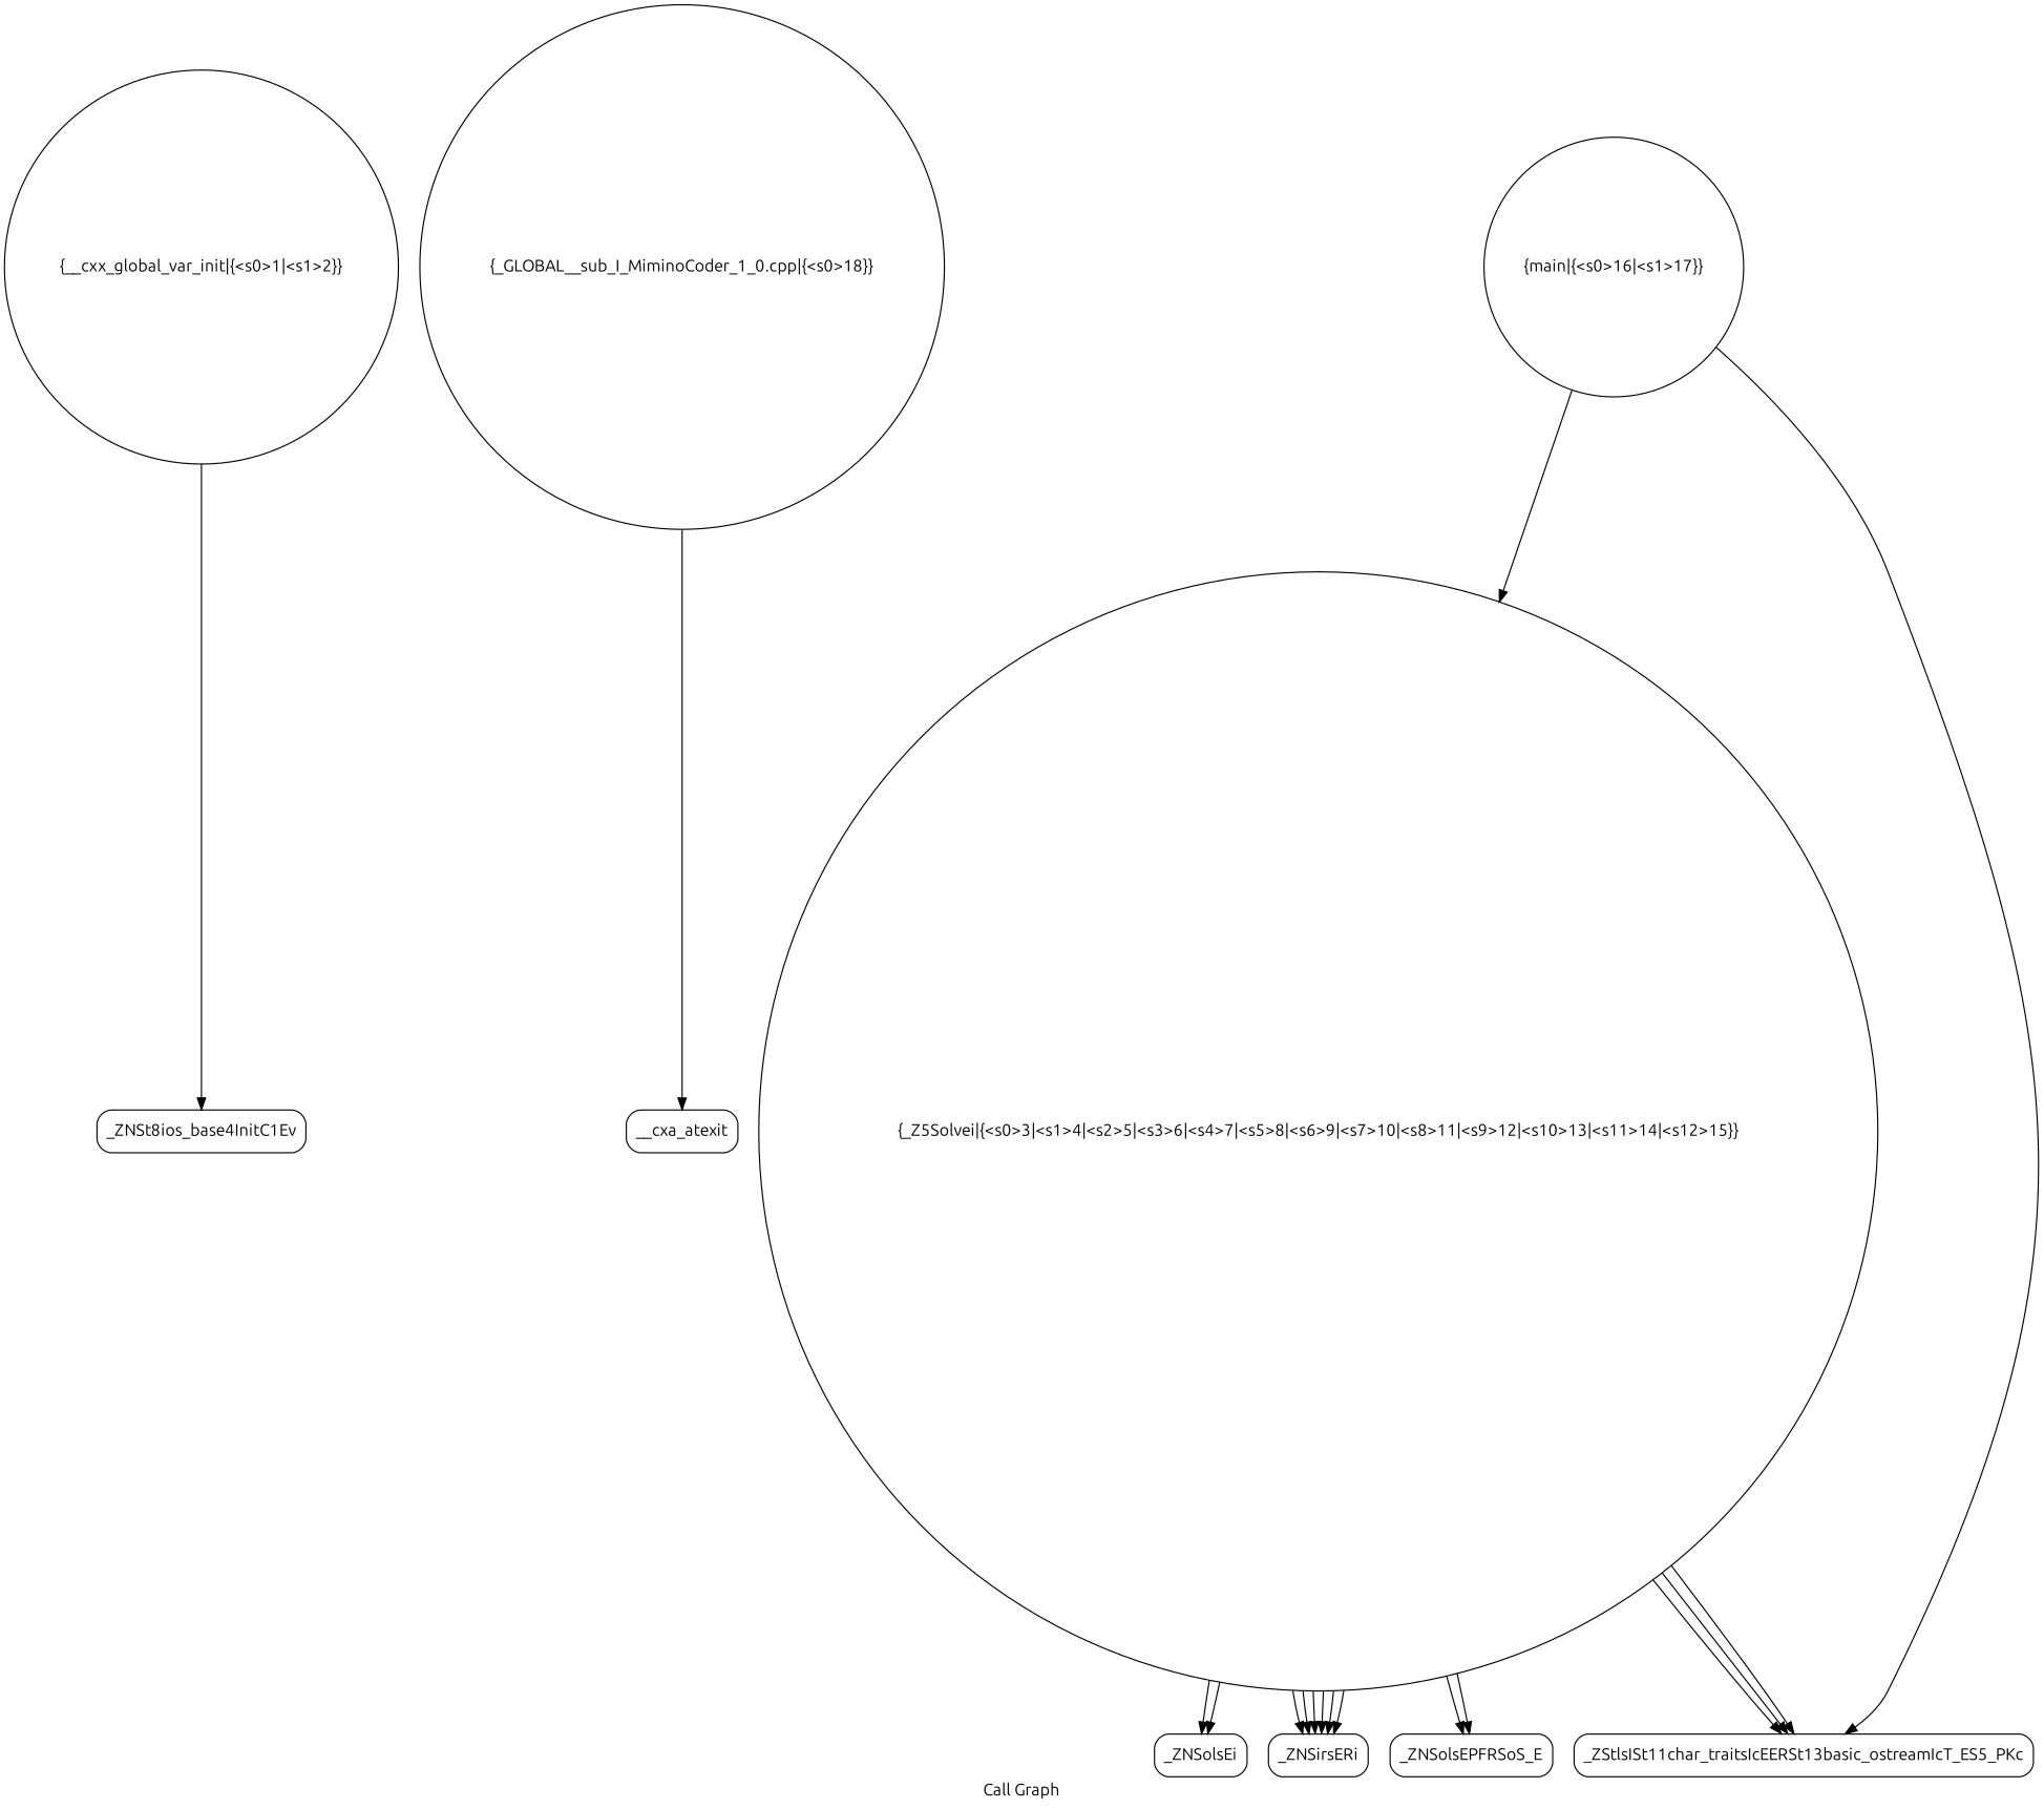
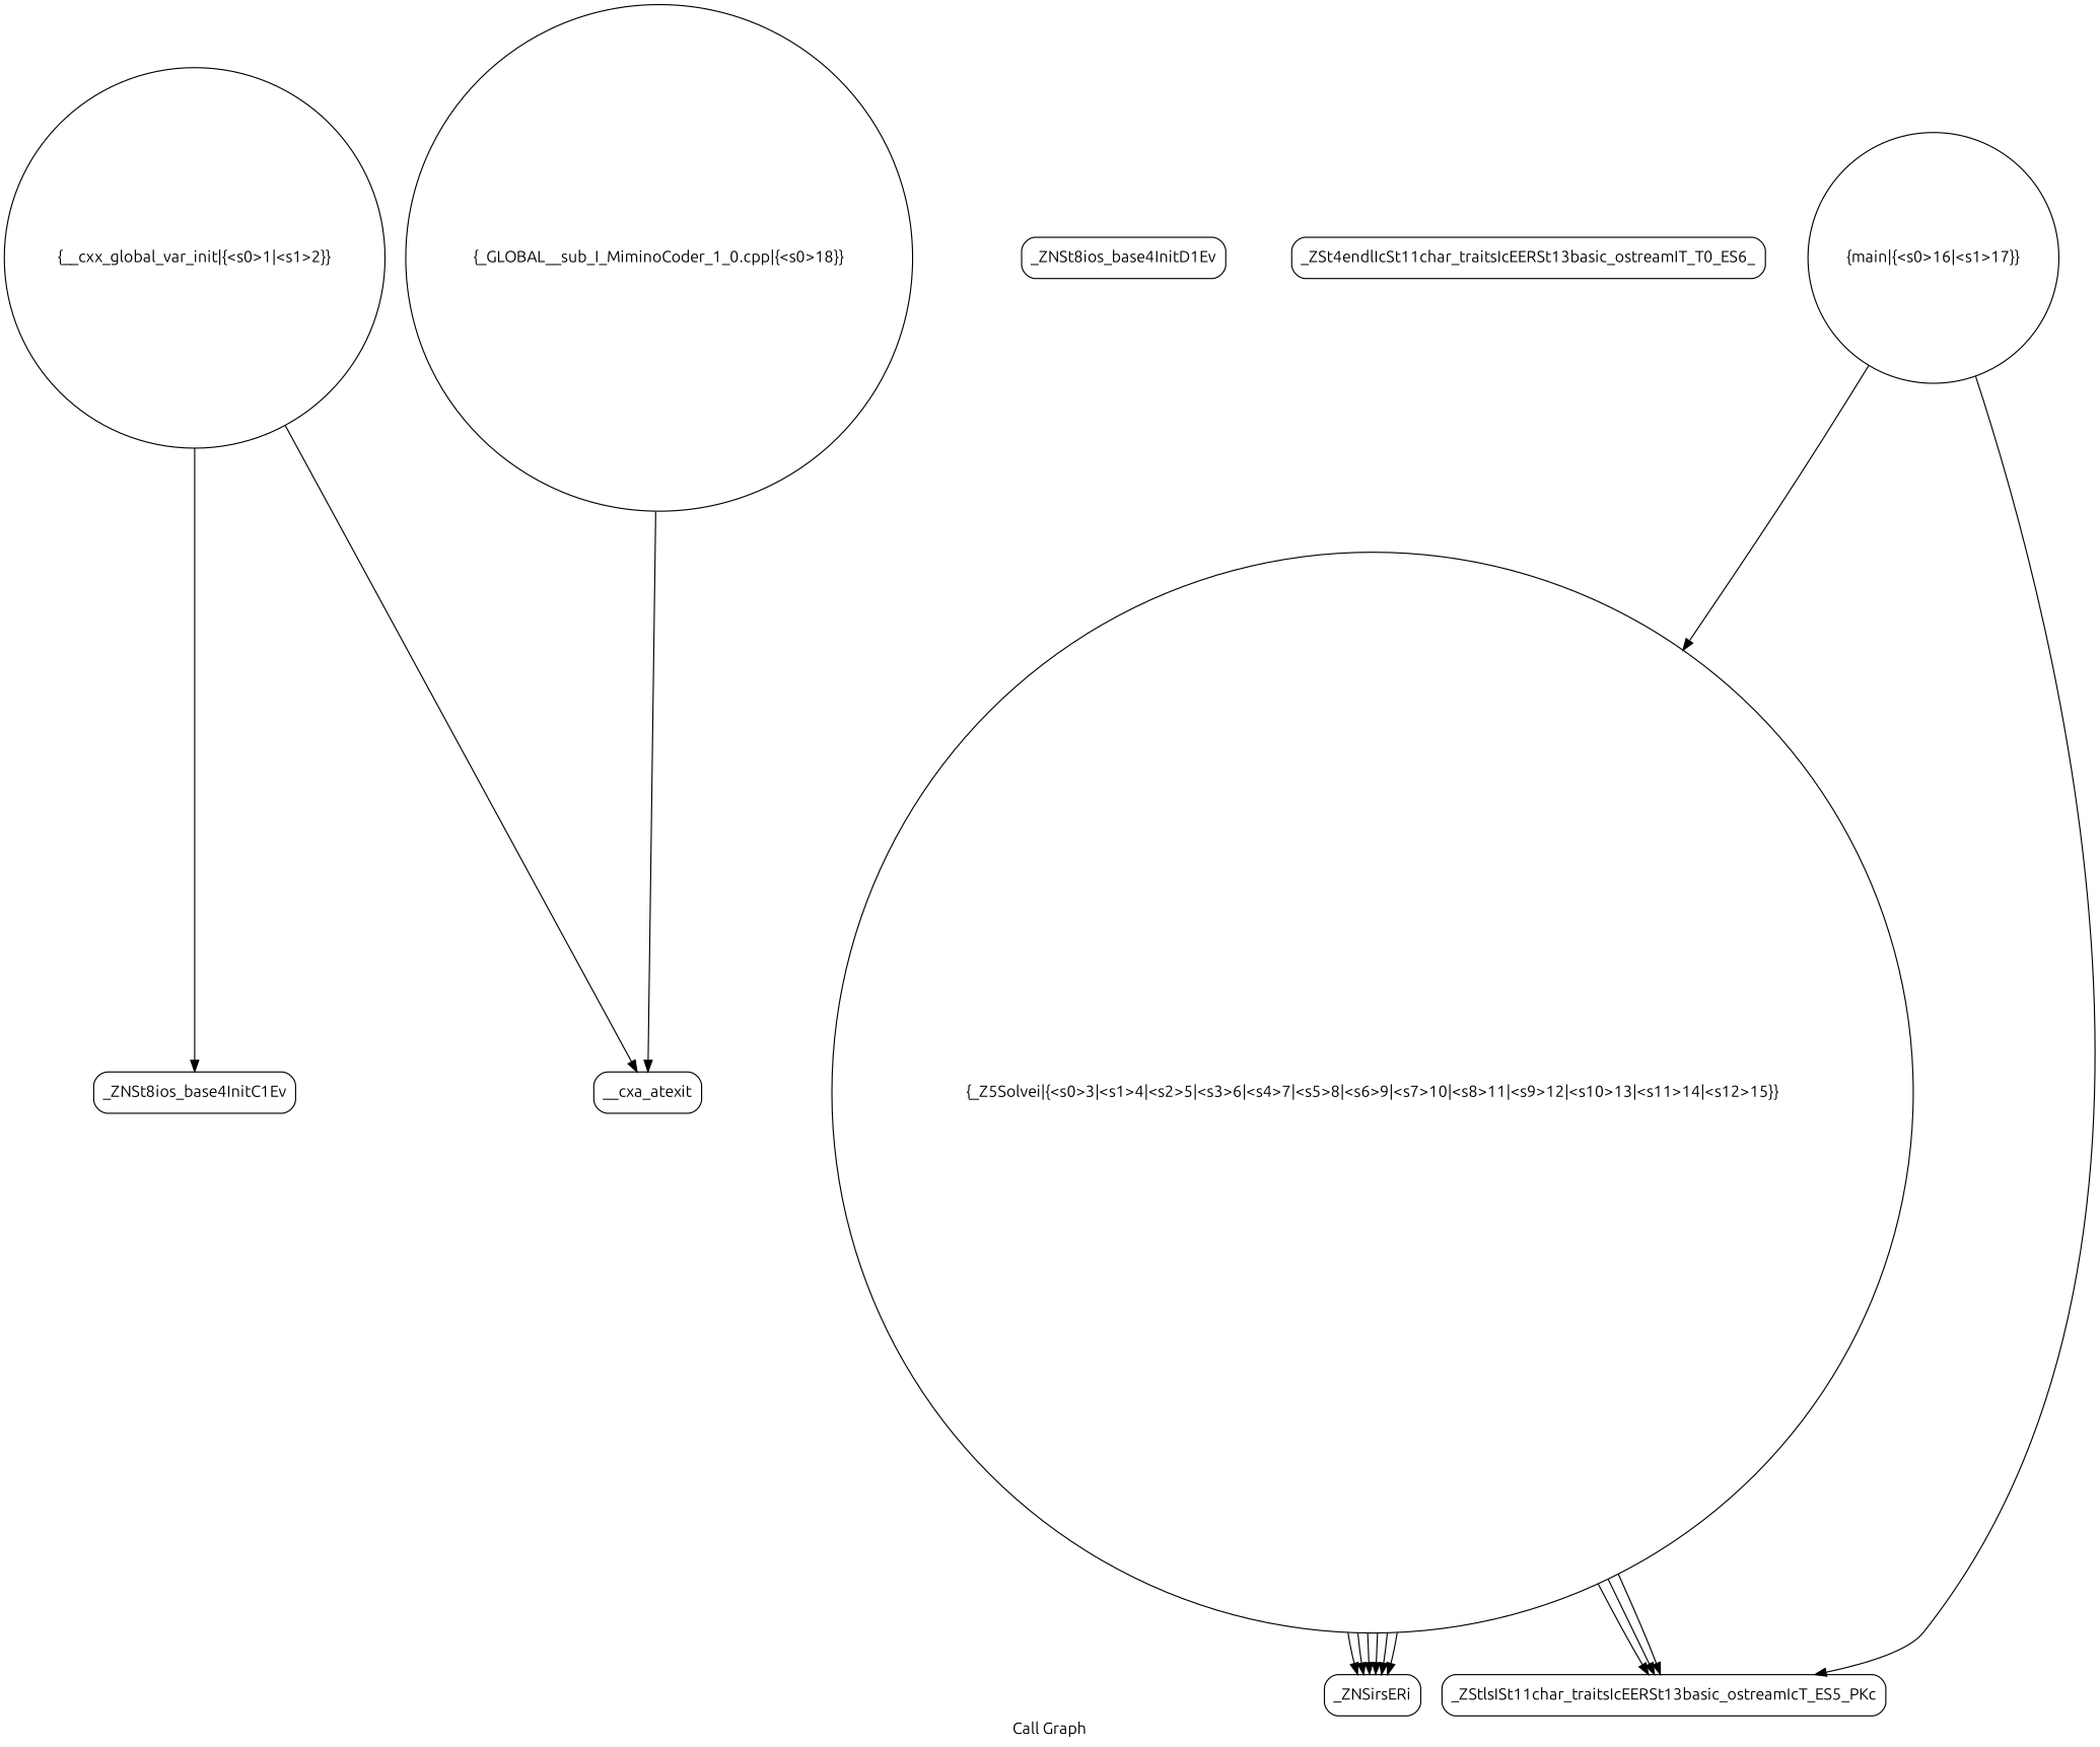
  digraph {
    fontname=Ubuntu
    label="Call Graph"
    node [fontname=Ubuntu shape=Mrecord]
    edge [color=black fontname=Ubuntu tailport=s0]
    n1 [label="{__cxx_global_var_init|{<s0>1|<s1>2}}" shape=circle]
    n2 [label="{_ZNSt8ios_base4InitC1Ev}"]
    n3 [label="{__cxa_atexit}"]
-   n4 [label="{_ZNSolsEi}"]
+   n5 [label="{_ZNSt8ios_base4InitD1Ev}"]
+   n6 [label="{_ZSt4endlIcSt11char_traitsIcEERSt13basic_ostreamIT_T0_ES6_}"]
    n7 [label="{_Z5Solvei|{<s0>3|<s1>4|<s2>5|<s3>6|<s4>7|<s5>8|<s6>9|<s7>10|<s8>11|<s9>12|<s10>13|<s11>14|<s12>15}}" shape=circle]
    n8 [label="{_ZNSirsERi}"]
    n9 [label="{_ZStlsISt11char_traitsIcEERSt13basic_ostreamIcT_ES5_PKc}"]
-   n10 [label="{_ZNSolsEPFRSoS_E}"]
    n11 [label="{_GLOBAL__sub_I_MiminoCoder_1_0.cpp|{<s0>18}}" shape=circle]
    n12 [label="{main|{<s0>16|<s1>17}}" shape=circle]
    n1 -> n2
-   n7 -> n4 [tailport=s7]
-   n7 -> n4 [tailport=s11]
+   n1 -> n3 [tailport=s1]
    n7 -> n8
    n7 -> n8 [tailport=s1]
    n7 -> n8 [tailport=s2]
    n7 -> n8 [tailport=s3]
    n7 -> n8 [tailport=s4]
    n7 -> n8 [tailport=s5]
    n7 -> n9 [tailport=s6]
    n7 -> n9 [tailport=s8]
    n7 -> n9 [tailport=s9]
-   n7 -> n10 [tailport=s10]
-   n7 -> n10 [tailport=s12]
    n11 -> n3
    n12 -> n7 [tailport=s1]
    n12 -> n9
  }
